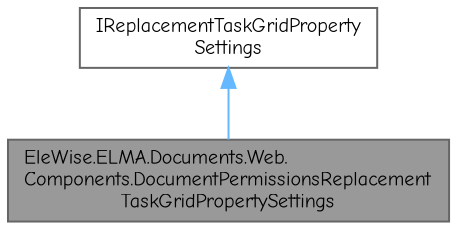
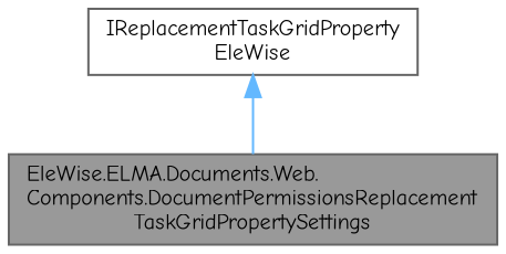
  digraph {
    fontname="Comic Neue"
    node [color=gray40 fontname="Comic Neue" fontsize=10 shape=box style=filled]
    n1 [fillcolor=grey60 fontcolor=black height=0.2 label="EleWise.ELMA.Documents.Web.\lComponents.DocumentPermissionsReplacement\lTaskGridPropertySettings" width=0.4]
-   n2 [fillcolor=white height=0.2 label="IReplacementTaskGridProperty\lSettings" width=0.4]
+   n2 [fillcolor=white height=0.2 label="IReplacementTaskGridProperty\lEleWise" width=0.4]
    n2 -> n1 [color=steelblue1 dir=back fontname="Comic Neue" fontsize=10 labelfontname=Helvetica labelfontsize=10 style=solid]
  }
